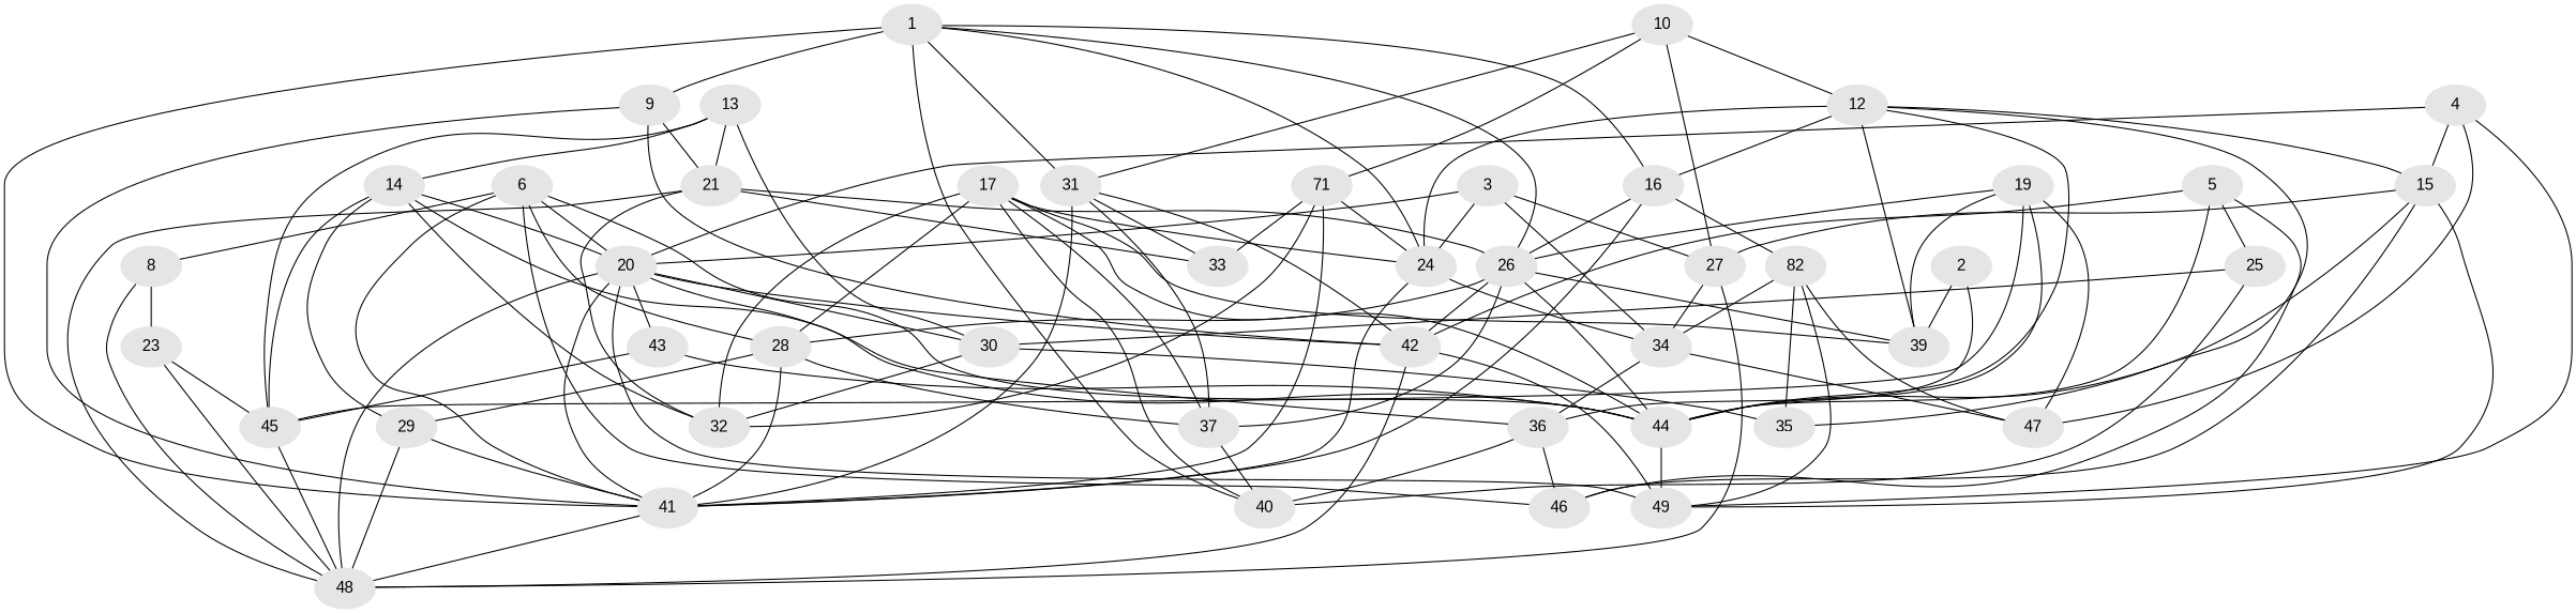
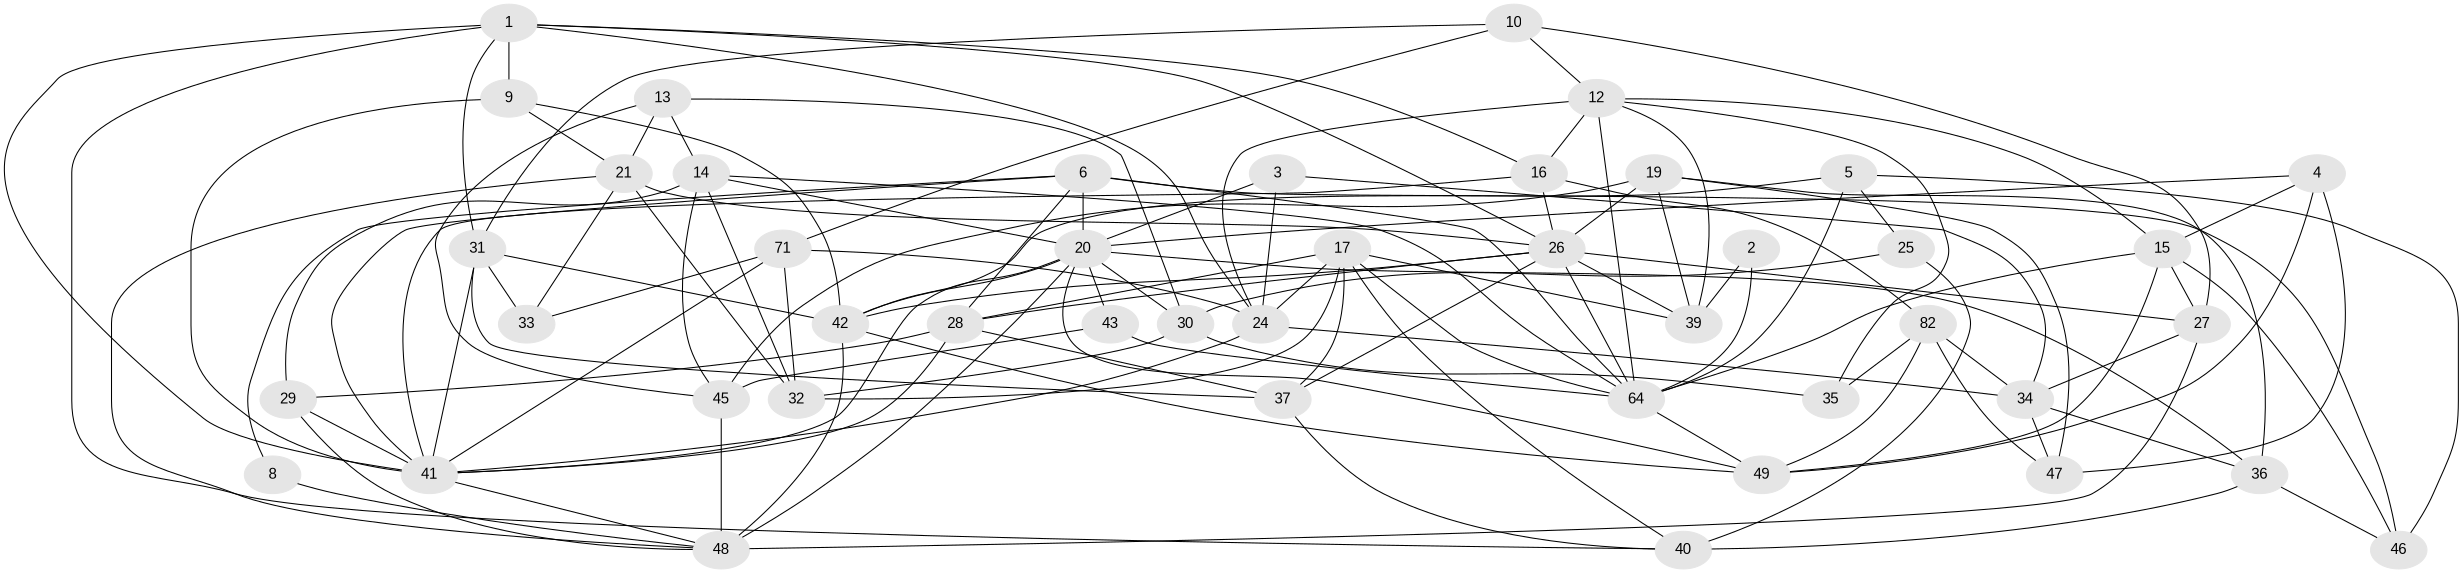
  graph {
    fontname="Liberation Sans"
    node [color=gray90 fontname="Liberation Sans" style=filled]
    edge [fontname="Liberation Sans" weight=1.0]
    1
    9
    16
    24
    26
    31
    40
    41
    42
    21
    n11 [label=82]
    34
    39
-   44
+   44 [label=64]
    28
    37
    33
    48
    2
    49
    3
    20
    27
    30
    36
    43
    47
    4
    15
    46
    5
    25
    6
    8
-   23
    29
    45
    32
    10
    n40 [label=71]
    12
    35
    13
    14
    17
    19
    1 -- 9 [weight=2.0]
    1 -- 16
    1 -- 24
    1 -- 26
    1 -- 31
    1 -- 40
    1 -- 41
    9 -- 41
    9 -- 42
    9 -- 21
    16 -- 26
    16 -- 41
    16 -- n11
    24 -- 41
    24 -- 34
    26 -- 42
    26 -- 39
    26 -- 44
    26 -- 28
    26 -- 37
    31 -- 41 [weight=2.0]
    31 -- 42
    31 -- 37
    31 -- 33
    41 -- 48
    42 -- 48
    42 -- 49
    21 -- 26
    21 -- 33
    21 -- 48
    21 -- 32
    n11 -- 34
    n11 -- 49
    n11 -- 47
    n11 -- 35
    34 -- 36
    34 -- 47
    44 -- 49
    28 -- 41
    28 -- 37 [weight=2.0]
    28 -- 29
    37 -- 40
    2 -- 39
    2 -- 44
    3 -- 24
    3 -- 34
    3 -- 20
-   3 -- 27
+   26 -- 27
    20 -- 41
    20 -- 42
    20 -- 48 [weight=2.0]
    20 -- 49
    20 -- 30
    20 -- 36
    20 -- 43 [weight=2.0]
    27 -- 34
    27 -- 48
    30 -- 32
    30 -- 35
    36 -- 40
    36 -- 46
    43 -- 44
    43 -- 45
    4 -- 49
    4 -- 20
    4 -- 47
    4 -- 15
    15 -- 44
    15 -- 49
    15 -- 27
    15 -- 46
    5 -- 42
    5 -- 44 [weight=2.0]
    5 -- 46
    5 -- 25
    25 -- 40 [weight=2.0]
    25 -- 30
    6 -- 41
    6 -- 44
    6 -- 28 [weight=2.0]
    6 -- 20
    6 -- 46
    6 -- 8
    8 -- 48
-   8 -- 23
-   23 -- 48
-   23 -- 45
    29 -- 41
    29 -- 48
    45 -- 48
    10 -- 31
    10 -- 27
    10 -- n40
    10 -- 12
    n40 -- 24
    n40 -- 41
    n40 -- 33
    n40 -- 32
    12 -- 16
    12 -- 24
    12 -- 39
    12 -- 44
    12 -- 15
    12 -- 35
    13 -- 21
    13 -- 30
    13 -- 45
    13 -- 14
    14 -- 44
    14 -- 20
    14 -- 29
    14 -- 45
    14 -- 32
    17 -- 24 [weight=2.0]
    17 -- 40
    17 -- 39
    17 -- 44
    17 -- 28
    17 -- 37
    17 -- 32
    19 -- 26
    19 -- 39
    19 -- 36
    19 -- 47
    19 -- 45
  }
